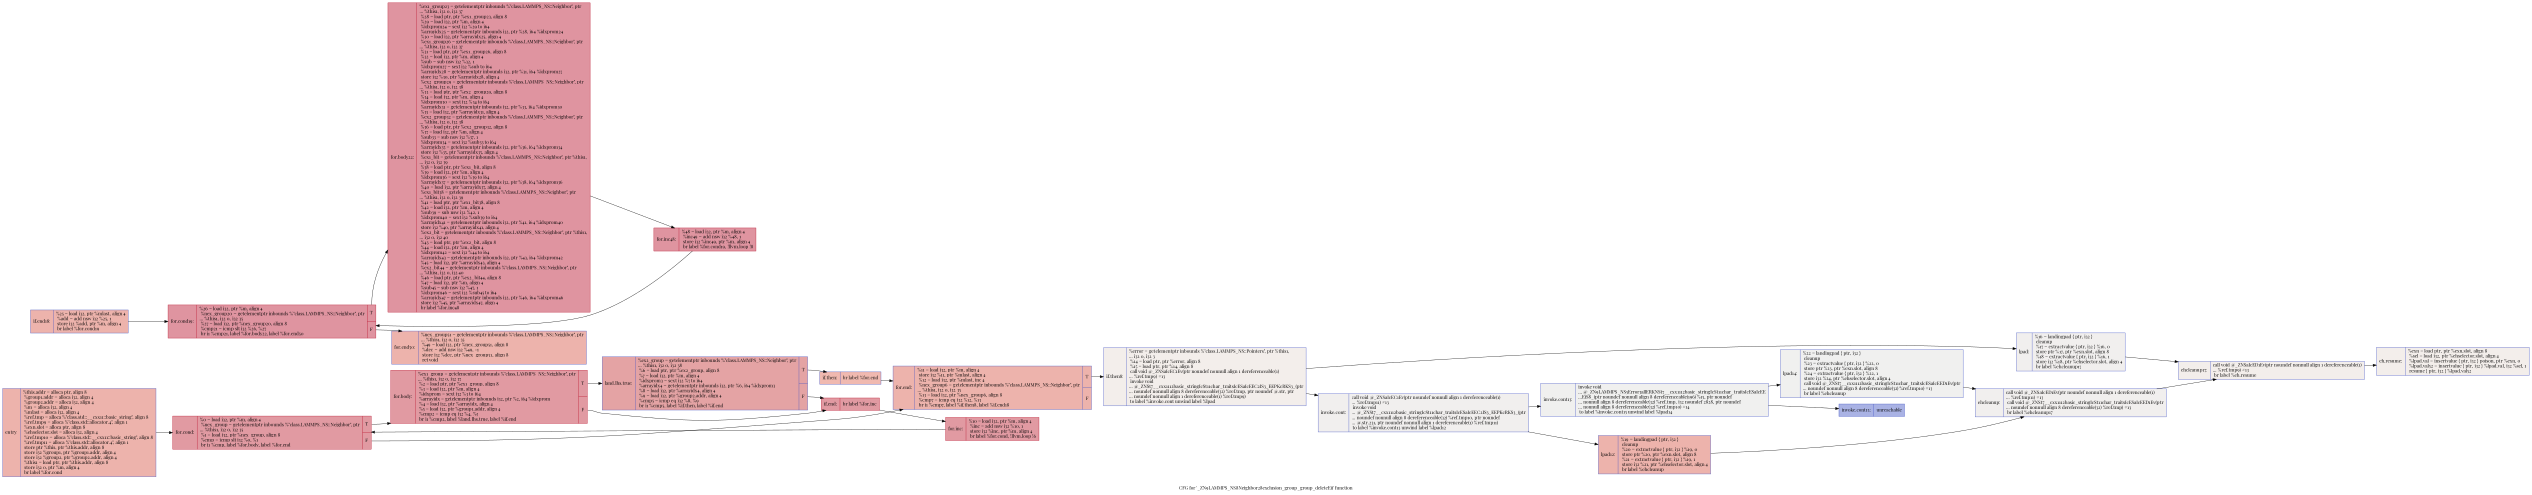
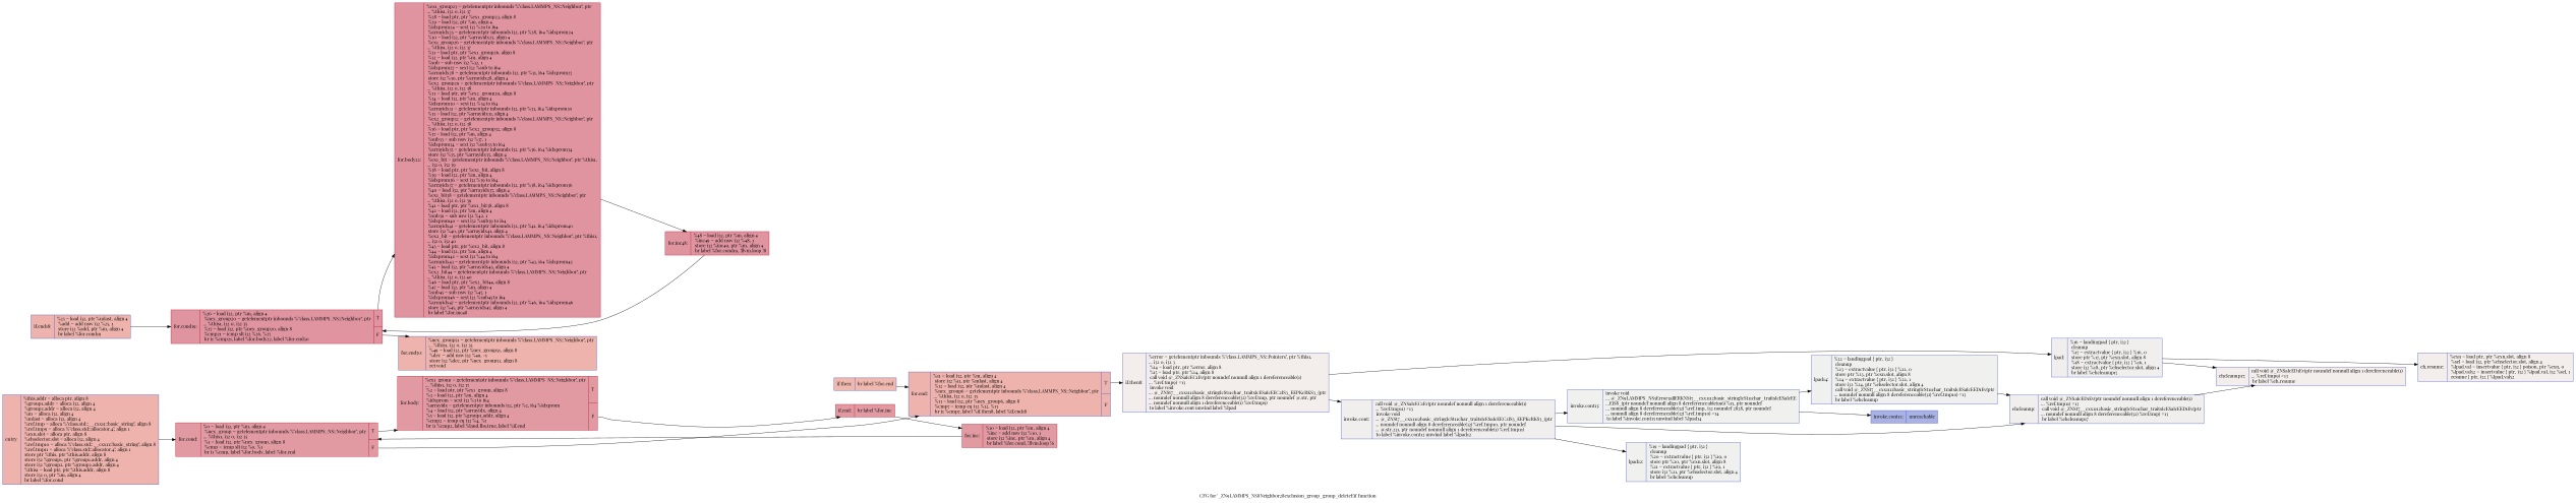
  digraph {
    fontname="Playfair Display"
    label="CFG for '_ZN9LAMMPS_NS8Neighbor28exclusion_group_group_deleteEii' function"
    rankdir=LR
    node [color="#3d50c3ff" fillcolor="#d6524470" fontname="Playfair Display" shape=record style=filled]
    edge [fontname="Playfair Display"]
    n1 [label="{entry:\l|  %this.addr = alloca ptr, align 8\l  %group1.addr = alloca i32, align 4\l  %group2.addr = alloca i32, align 4\l  %m = alloca i32, align 4\l  %mlast = alloca i32, align 4\l  %ref.tmp = alloca %\"class.std::__cxx11::basic_string\", align 8\l  %ref.tmp9 = alloca %\"class.std::allocator.4\", align 1\l  %exn.slot = alloca ptr, align 8\l  %ehselector.slot = alloca i32, align 4\l  %ref.tmp10 = alloca %\"class.std::__cxx11::basic_string\", align 8\l  %ref.tmp11 = alloca %\"class.std::allocator.4\", align 1\l  store ptr %this, ptr %this.addr, align 8\l  store i32 %group1, ptr %group1.addr, align 4\l  store i32 %group2, ptr %group2.addr, align 4\l  %this1 = load ptr, ptr %this.addr, align 8\l  store i32 0, ptr %m, align 4\l  br label %for.cond\l}"]
    n2 [color="#b70d28ff" fillcolor="#bb1b2c70" label="{for.cond:\l|  %0 = load i32, ptr %m, align 4\l  %nex_group = getelementptr inbounds %\"class.LAMMPS_NS::Neighbor\", ptr\l... %this1, i32 0, i32 35\l  %1 = load i32, ptr %nex_group, align 8\l  %cmp = icmp slt i32 %0, %1\l  br i1 %cmp, label %for.body, label %for.end\l|{<s0>T|<s1>F}}"]
    n3 [color="#b70d28ff" fillcolor="#bb1b2c70" label="{for.body:\l|  %ex1_group = getelementptr inbounds %\"class.LAMMPS_NS::Neighbor\", ptr\l... %this1, i32 0, i32 37\l  %2 = load ptr, ptr %ex1_group, align 8\l  %3 = load i32, ptr %m, align 4\l  %idxprom = sext i32 %3 to i64\l  %arrayidx = getelementptr inbounds i32, ptr %2, i64 %idxprom\l  %4 = load i32, ptr %arrayidx, align 4\l  %5 = load i32, ptr %group1.addr, align 4\l  %cmp2 = icmp eq i32 %4, %5\l  br i1 %cmp2, label %land.lhs.true, label %if.end\l|{<s0>T|<s1>F}}"]
-   n4 [label="{for.end:\l|  %11 = load i32, ptr %m, align 4\l  store i32 %11, ptr %mlast, align 4\l  %12 = load i32, ptr %mlast, inc 4\l  %nex_group6 = getelementptr inbounds %\"class.LAMMPS_NS::Neighbor\", ptr\l... %this1, i32 0, i32 35\l  %13 = load i32, ptr %nex_group6, align 8\l  %cmp7 = icmp eq i32 %12, %13\l  br i1 %cmp7, label %if.then8, label %if.end18\l|{<s0>T|<s1>F}}"]
-   n5 [fillcolor="#c32e3170" label="{land.lhs.true:\l|  %ex2_group = getelementptr inbounds %\"class.LAMMPS_NS::Neighbor\", ptr\l... %this1, i32 0, i32 38\l  %6 = load ptr, ptr %ex2_group, align 8\l  %7 = load i32, ptr %m, align 4\l  %idxprom3 = sext i32 %7 to i64\l  %arrayidx4 = getelementptr inbounds i32, ptr %6, i64 %idxprom3\l  %8 = load i32, ptr %arrayidx4, align 4\l  %9 = load i32, ptr %group2.addr, align 4\l  %cmp5 = icmp eq i32 %8, %9\l  br i1 %cmp5, label %if.then, label %if.end\l|{<s0>T|<s1>F}}"]
+   n4 [label="{for.end:\l|  %11 = load i32, ptr %m, align 4\l  store i32 %11, ptr %mlast, align 4\l  %12 = load i32, ptr %mlast, align 4\l  %nex_group6 = getelementptr inbounds %\"class.LAMMPS_NS::Neighbor\", ptr\l... %this1, i32 0, i32 35\l  %13 = load i32, ptr %nex_group6, align 8\l  %cmp7 = icmp eq i32 %12, %13\l  br i1 %cmp7, label %if.then8, label %if.end18\l|{<s0>T|<s1>F}}"]
    n6 [color="#b70d28ff" fillcolor="#bb1b2c70" label="{if.end:\l|  br label %for.inc\l}"]
    n7 [fillcolor="#e5d8d170" label="{if.then8:\l|  %error = getelementptr inbounds %\"class.LAMMPS_NS::Pointers\", ptr %this1,\l... i32 0, i32 3\l  %14 = load ptr, ptr %error, align 8\l  %15 = load ptr, ptr %14, align 8\l  call void @_ZNSaIcEC1Ev(ptr noundef nonnull align 1 dereferenceable(1)\l... %ref.tmp9) #13\l  invoke void\l... @_ZNSt7__cxx1112basic_stringIcSt11char_traitsIcESaIcEEC2IS3_EEPKcRKS3_(ptr\l... noundef nonnull align 8 dereferenceable(32) %ref.tmp, ptr noundef @.str, ptr\l... noundef nonnull align 1 dereferenceable(1) %ref.tmp9)\l          to label %invoke.cont unwind label %lpad\l}"]
    n8 [fillcolor="#de614d70" label="{if.then:\l|  br label %for.end\l}"]
    n9 [color="#b70d28ff" fillcolor="#bb1b2c70" label="{for.inc:\l|  %10 = load i32, ptr %m, align 4\l  %inc = add nsw i32 %10, 1\l  store i32 %inc, ptr %m, align 4\l  br label %for.cond, !llvm.loop !6\l}"]
    n10 [fillcolor="#e0dbd870" label="{invoke.cont:\l|  call void @_ZNSaIcEC1Ev(ptr noundef nonnull align 1 dereferenceable(1)\l... %ref.tmp11) #13\l  invoke void\l... @_ZNSt7__cxx1112basic_stringIcSt11char_traitsIcESaIcEEC2IS3_EEPKcRKS3_(ptr\l... noundef nonnull align 8 dereferenceable(32) %ref.tmp10, ptr noundef\l... @.str.231, ptr noundef nonnull align 1 dereferenceable(1) %ref.tmp11)\l          to label %invoke.cont13 unwind label %lpad12\l}"]
    n11 [fillcolor="#e0dbd870" label="{lpad:\l|  %16 = landingpad \{ ptr, i32 \}\l          cleanup\l  %17 = extractvalue \{ ptr, i32 \} %16, 0\l  store ptr %17, ptr %exn.slot, align 8\l  %18 = extractvalue \{ ptr, i32 \} %16, 1\l  store i32 %18, ptr %ehselector.slot, align 4\l  br label %ehcleanup17\l}"]
    n12 [label="{if.end18:\l|  %25 = load i32, ptr %mlast, align 4\l  %add = add nsw i32 %25, 1\l  store i32 %add, ptr %m, align 4\l  br label %for.cond19\l}"]
    n13 [color="#b70d28ff" fillcolor="#b70d2870" label="{for.cond19:\l|  %26 = load i32, ptr %m, align 4\l  %nex_group20 = getelementptr inbounds %\"class.LAMMPS_NS::Neighbor\", ptr\l... %this1, i32 0, i32 35\l  %27 = load i32, ptr %nex_group20, align 8\l  %cmp21 = icmp slt i32 %26, %27\l  br i1 %cmp21, label %for.body22, label %for.end50\l|{<s0>T|<s1>F}}"]
    n14 [fillcolor="#dedcdb70" label="{invoke.cont13:\l|  invoke void\l... @_ZN9LAMMPS_NS5Error3allERKNSt7__cxx1112basic_stringIcSt11char_traitsIcESaIcEE\l...EiS8_(ptr noundef nonnull align 8 dereferenceable(196) %15, ptr noundef\l... nonnull align 8 dereferenceable(32) %ref.tmp, i32 noundef 2828, ptr noundef\l... nonnull align 8 dereferenceable(32) %ref.tmp10) #14\l          to label %invoke.cont15 unwind label %lpad14\l}"]
-   n15 [label="{lpad12:\l|  %19 = landingpad \{ ptr, i32 \}\l          cleanup\l  %20 = extractvalue \{ ptr, i32 \} %19, 0\l  store ptr %20, ptr %exn.slot, align 8\l  %21 = extractvalue \{ ptr, i32 \} %19, 1\l  store i32 %21, ptr %ehselector.slot, align 4\l  br label %ehcleanup\l}"]
+   n15 [fillcolor="#dedcdb70" label="{lpad12:\l|  %19 = landingpad \{ ptr, i32 \}\l          cleanup\l  %20 = extractvalue \{ ptr, i32 \} %19, 0\l  store ptr %20, ptr %exn.slot, align 8\l  %21 = extractvalue \{ ptr, i32 \} %19, 1\l  store i32 %21, ptr %ehselector.slot, align 4\l  br label %ehcleanup\l}"]
    n16 [fillcolor="#e5d8d170" label="{ehcleanup17:\l|  call void @_ZNSaIcED1Ev(ptr noundef nonnull align 1 dereferenceable(1)\l... %ref.tmp9) #13\l  br label %eh.resume\l}"]
    n17 [color="#b70d28ff" fillcolor="#b70d2870" label="{for.body22:\l|  %ex1_group23 = getelementptr inbounds %\"class.LAMMPS_NS::Neighbor\", ptr\l... %this1, i32 0, i32 37\l  %28 = load ptr, ptr %ex1_group23, align 8\l  %29 = load i32, ptr %m, align 4\l  %idxprom24 = sext i32 %29 to i64\l  %arrayidx25 = getelementptr inbounds i32, ptr %28, i64 %idxprom24\l  %30 = load i32, ptr %arrayidx25, align 4\l  %ex1_group26 = getelementptr inbounds %\"class.LAMMPS_NS::Neighbor\", ptr\l... %this1, i32 0, i32 37\l  %31 = load ptr, ptr %ex1_group26, align 8\l  %32 = load i32, ptr %m, align 4\l  %sub = sub nsw i32 %32, 1\l  %idxprom27 = sext i32 %sub to i64\l  %arrayidx28 = getelementptr inbounds i32, ptr %31, i64 %idxprom27\l  store i32 %30, ptr %arrayidx28, align 4\l  %ex2_group29 = getelementptr inbounds %\"class.LAMMPS_NS::Neighbor\", ptr\l... %this1, i32 0, i32 38\l  %33 = load ptr, ptr %ex2_group29, align 8\l  %34 = load i32, ptr %m, align 4\l  %idxprom30 = sext i32 %34 to i64\l  %arrayidx31 = getelementptr inbounds i32, ptr %33, i64 %idxprom30\l  %35 = load i32, ptr %arrayidx31, align 4\l  %ex2_group32 = getelementptr inbounds %\"class.LAMMPS_NS::Neighbor\", ptr\l... %this1, i32 0, i32 38\l  %36 = load ptr, ptr %ex2_group32, align 8\l  %37 = load i32, ptr %m, align 4\l  %sub33 = sub nsw i32 %37, 1\l  %idxprom34 = sext i32 %sub33 to i64\l  %arrayidx35 = getelementptr inbounds i32, ptr %36, i64 %idxprom34\l  store i32 %35, ptr %arrayidx35, align 4\l  %ex1_bit = getelementptr inbounds %\"class.LAMMPS_NS::Neighbor\", ptr %this1,\l... i32 0, i32 39\l  %38 = load ptr, ptr %ex1_bit, align 8\l  %39 = load i32, ptr %m, align 4\l  %idxprom36 = sext i32 %39 to i64\l  %arrayidx37 = getelementptr inbounds i32, ptr %38, i64 %idxprom36\l  %40 = load i32, ptr %arrayidx37, align 4\l  %ex1_bit38 = getelementptr inbounds %\"class.LAMMPS_NS::Neighbor\", ptr\l... %this1, i32 0, i32 39\l  %41 = load ptr, ptr %ex1_bit38, align 8\l  %42 = load i32, ptr %m, align 4\l  %sub39 = sub nsw i32 %42, 1\l  %idxprom40 = sext i32 %sub39 to i64\l  %arrayidx41 = getelementptr inbounds i32, ptr %41, i64 %idxprom40\l  store i32 %40, ptr %arrayidx41, align 4\l  %ex2_bit = getelementptr inbounds %\"class.LAMMPS_NS::Neighbor\", ptr %this1,\l... i32 0, i32 40\l  %43 = load ptr, ptr %ex2_bit, align 8\l  %44 = load i32, ptr %m, align 4\l  %idxprom42 = sext i32 %44 to i64\l  %arrayidx43 = getelementptr inbounds i32, ptr %43, i64 %idxprom42\l  %45 = load i32, ptr %arrayidx43, align 4\l  %ex2_bit44 = getelementptr inbounds %\"class.LAMMPS_NS::Neighbor\", ptr\l... %this1, i32 0, i32 40\l  %46 = load ptr, ptr %ex2_bit44, align 8\l  %47 = load i32, ptr %m, align 4\l  %sub45 = sub nsw i32 %47, 1\l  %idxprom46 = sext i32 %sub45 to i64\l  %arrayidx47 = getelementptr inbounds i32, ptr %46, i64 %idxprom46\l  store i32 %45, ptr %arrayidx47, align 4\l  br label %for.inc48\l}"]
    n18 [label="{for.end50:\l|  %nex_group51 = getelementptr inbounds %\"class.LAMMPS_NS::Neighbor\", ptr\l... %this1, i32 0, i32 35\l  %49 = load i32, ptr %nex_group51, align 8\l  %dec = add nsw i32 %49, -1\l  store i32 %dec, ptr %nex_group51, align 8\l  ret void\l}"]
    n19 [fillcolor="#3d50c370" label="{invoke.cont15:\l|  unreachable\l}"]
    n20 [fillcolor="#dedcdb70" label="{lpad14:\l|  %22 = landingpad \{ ptr, i32 \}\l          cleanup\l  %23 = extractvalue \{ ptr, i32 \} %22, 0\l  store ptr %23, ptr %exn.slot, align 8\l  %24 = extractvalue \{ ptr, i32 \} %22, 1\l  store i32 %24, ptr %ehselector.slot, align 4\l  call void @_ZNSt7__cxx1112basic_stringIcSt11char_traitsIcESaIcEED1Ev(ptr\l... noundef nonnull align 8 dereferenceable(32) %ref.tmp10) #13\l  br label %ehcleanup\l}"]
    n21 [fillcolor="#e0dbd870" label="{ehcleanup:\l|  call void @_ZNSaIcED1Ev(ptr noundef nonnull align 1 dereferenceable(1)\l... %ref.tmp11) #13\l  call void @_ZNSt7__cxx1112basic_stringIcSt11char_traitsIcESaIcEED1Ev(ptr\l... noundef nonnull align 8 dereferenceable(32) %ref.tmp) #13\l  br label %ehcleanup17\l}"]
    n22 [fillcolor="#e5d8d170" label="{eh.resume:\l|  %exn = load ptr, ptr %exn.slot, align 8\l  %sel = load i32, ptr %ehselector.slot, align 4\l  %lpad.val = insertvalue \{ ptr, i32 \} poison, ptr %exn, 0\l  %lpad.val52 = insertvalue \{ ptr, i32 \} %lpad.val, i32 %sel, 1\l  resume \{ ptr, i32 \} %lpad.val52\l}"]
    n23 [color="#b70d28ff" fillcolor="#b70d2870" label="{for.inc48:\l|  %48 = load i32, ptr %m, align 4\l  %inc49 = add nsw i32 %48, 1\l  store i32 %inc49, ptr %m, align 4\l  br label %for.cond19, !llvm.loop !8\l}"]
    n1 -> n2
    n2 -> n3 [tailport=s0]
    n2 -> n4 [tailport=s1]
-   n3 -> n5 [tailport=s0]
    n3 -> n6 [tailport=s1]
    n4 -> n7 [tailport=s0]
-   n5 -> n6 [tailport=s1]
-   n5 -> n8 [tailport=s0]
    n6 -> n9
    n7 -> n10
    n7 -> n11
    n8 -> n4
    n9 -> n2
    n10 -> n14
    n10 -> n15
    n11 -> n16
    n12 -> n13
    n13 -> n17 [tailport=s0]
    n13 -> n18 [tailport=s1]
    n14 -> n19
    n14 -> n20
-   n15 -> n21
-   n16 -> n22
+   n10 -> n21
+   n11 -> n22
    n17 -> n23
    n20 -> n21
    n21 -> n16
    n23 -> n13
  }
